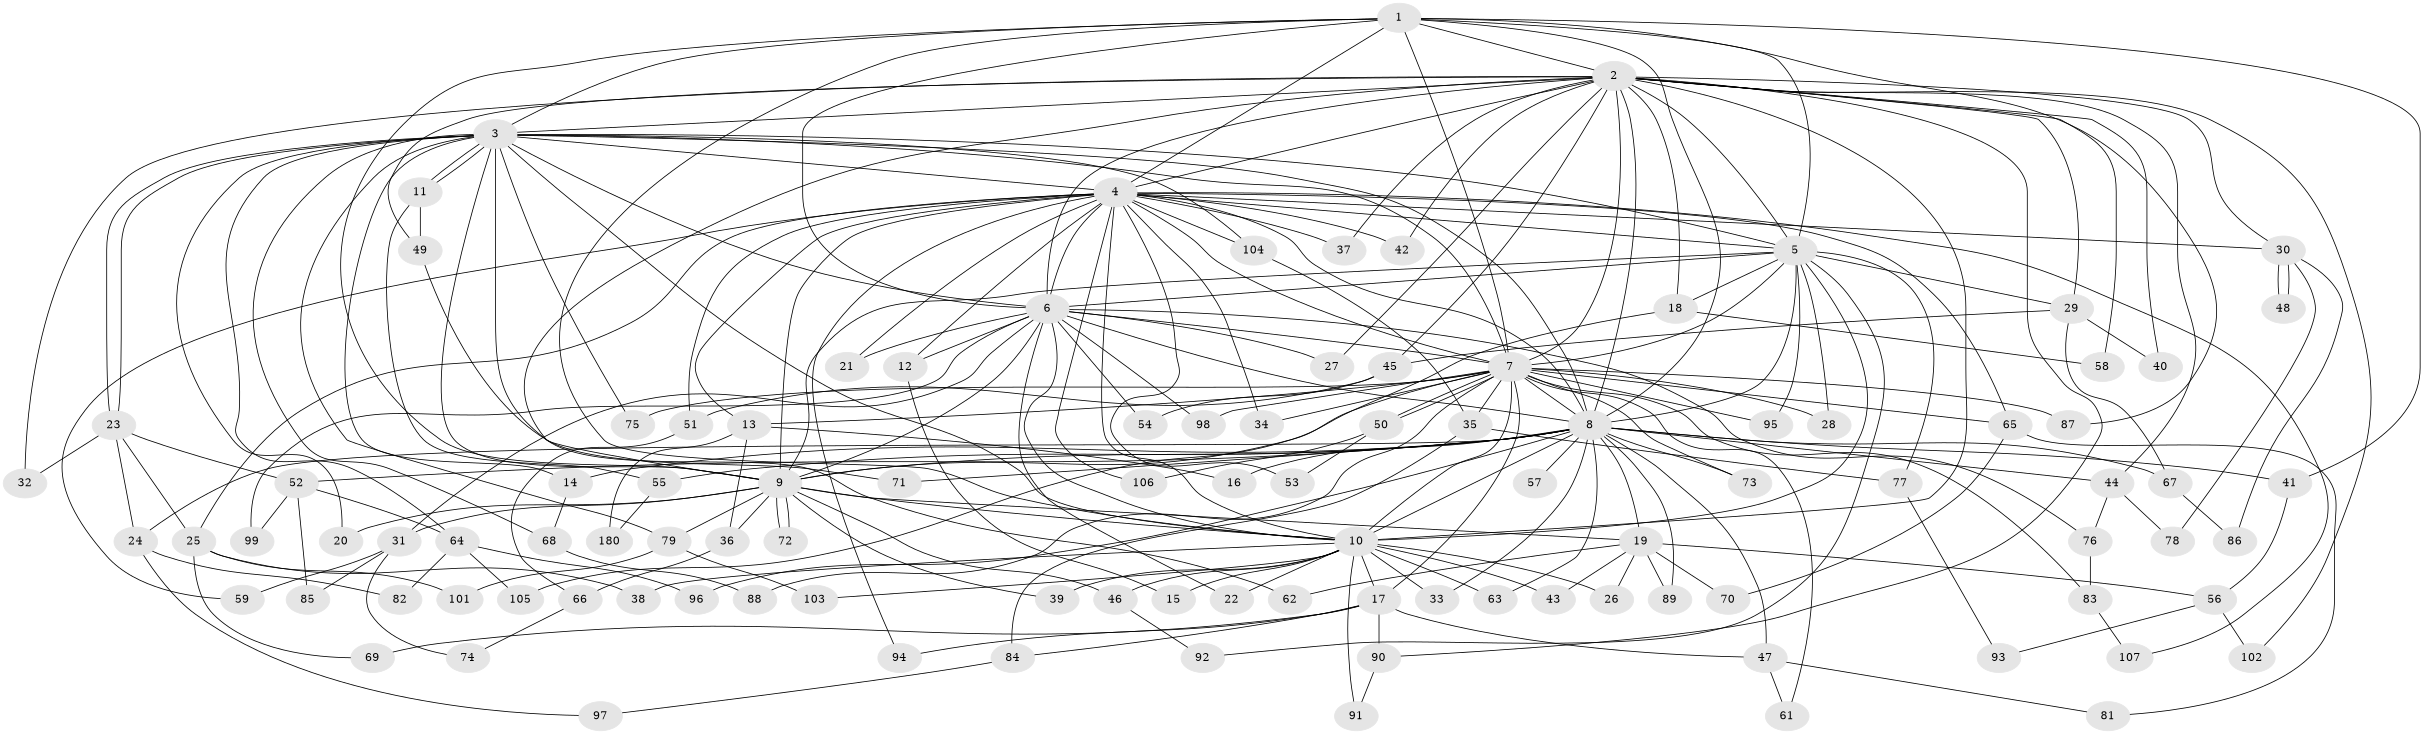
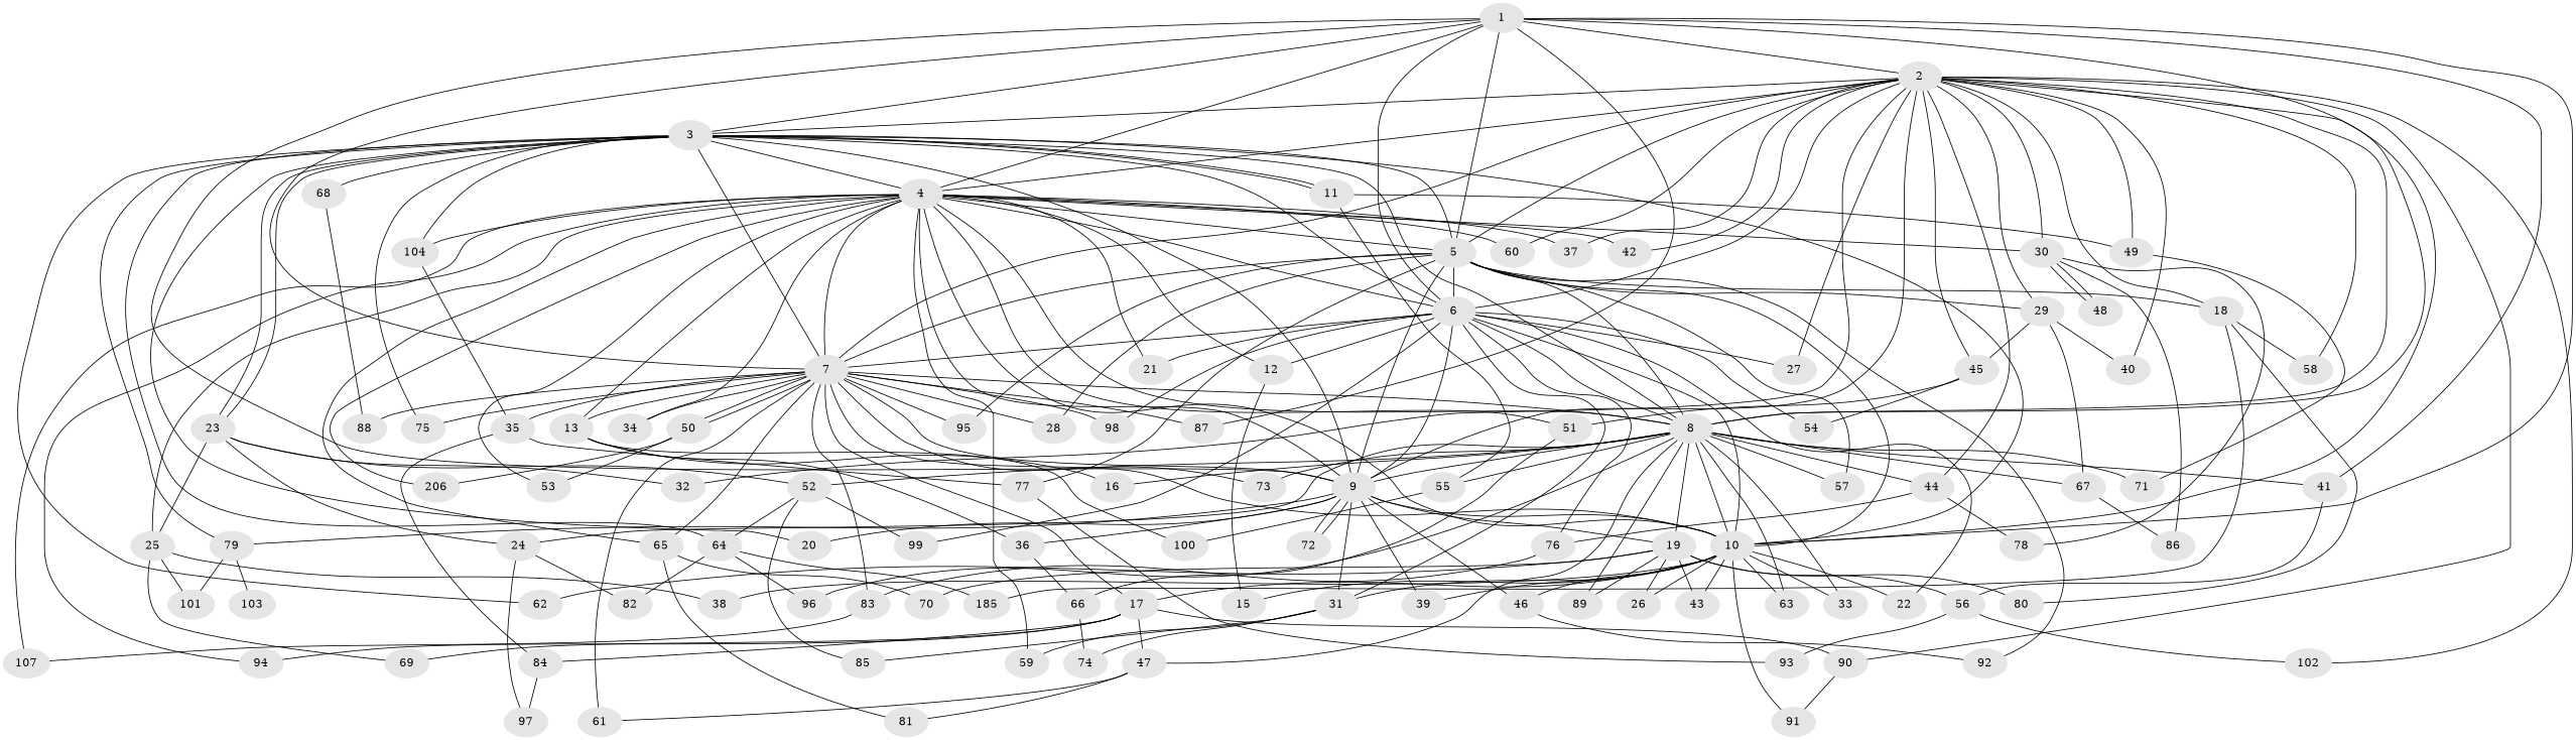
  graph {
    node [color=gray90 style=filled]
    1
    2
    3
    4
    5
    6
    7
    8
    9
    10
    41
    87
    18
    27
    29
    30
    32
    37
    40
    42
    44
    45
    49
    58
+   60
    90
    102
    11
-   14
    20
    23
    62
    64
    68
    75
    79
    104
    12
    13
    21
    25
    34
    51
    53
    59
    65
    94
-   106
+   106 [label=206]
    107
    28
    57
    77
    92
    95
    22
    31
    54
    76
    98
    99
    35
    17
    50
    61
    73
    83
    88
    52
    16
    19
    24
    33
    47
    55
    63
    67
    71
    89
    96
    36
    39
    46
    72
    15
    26
    38
    43
    91
    103
    84
    56
-   105
+   80
+   105 [label=185]
    48
    78
    86
    85
    82
    101
-   100 [label=180]
+   100
    69
    66
    70
    81
    93
    74
    97
    1 -- 2
    1 -- 3
    1 -- 4
    1 -- 5
    1 -- 6
    1 -- 7
    1 -- 8
    1 -- 9
    1 -- 10
    1 -- 41
    1 -- 87
    2 -- 3
    2 -- 4
    2 -- 5
    2 -- 6
    2 -- 7
    2 -- 8
    2 -- 9
    2 -- 10
    2 -- 18
    2 -- 27
    2 -- 29
    2 -- 30
    2 -- 32
    2 -- 37
    2 -- 40
    2 -- 42
    2 -- 44
    2 -- 45
    2 -- 49
    2 -- 58
+   2 -- 60
    2 -- 90
    2 -- 102
    3 -- 4
    3 -- 5
    3 -- 6
    3 -- 7
    3 -- 8
    3 -- 9
    3 -- 10
    3 -- 11
    3 -- 11
-   3 -- 14
    3 -- 20
    3 -- 23
    3 -- 23
    3 -- 62
    3 -- 64
    3 -- 68
    3 -- 75
    3 -- 79
    3 -- 104
    4 -- 5
    4 -- 6
    4 -- 7
    4 -- 8
    4 -- 9
    4 -- 10
    4 -- 30
    4 -- 37
    4 -- 42
+   4 -- 60
    4 -- 104
    4 -- 12
    4 -- 13
    4 -- 21
    4 -- 25
    4 -- 34
    4 -- 51
    4 -- 53
    4 -- 59
    4 -- 65
    4 -- 94
    4 -- 106
    4 -- 107
    5 -- 6
    5 -- 7
    5 -- 8
    5 -- 9
    5 -- 10
    5 -- 18
    5 -- 29
    5 -- 28
+   5 -- 57
    5 -- 77
    5 -- 92
    5 -- 95
    6 -- 7
    6 -- 8
    6 -- 9
    6 -- 10
    6 -- 27
    6 -- 12
    6 -- 21
    6 -- 22
    6 -- 31
    6 -- 54
    6 -- 76
    6 -- 98
    6 -- 99
    7 -- 8
    7 -- 9
    7 -- 10
    7 -- 87
    7 -- 75
    7 -- 13
    7 -- 34
    7 -- 65
    7 -- 28
    7 -- 95
    7 -- 98
    7 -- 35
    7 -- 17
    7 -- 50
    7 -- 50
    7 -- 61
    7 -- 73
    7 -- 83
    7 -- 88
    8 -- 9
    8 -- 10
    8 -- 41
    8 -- 44
-   8 -- 14
    8 -- 57
    8 -- 73
    8 -- 52
    8 -- 16
    8 -- 19
    8 -- 24
    8 -- 33
    8 -- 47
    8 -- 55
    8 -- 63
    8 -- 67
    8 -- 71
    8 -- 89
    8 -- 96
    9 -- 10
    9 -- 20
    9 -- 79
    9 -- 31
    9 -- 19
    9 -- 36
    9 -- 39
    9 -- 46
    9 -- 72
    9 -- 72
    10 -- 22
    10 -- 17
    10 -- 33
    10 -- 63
    10 -- 39
    10 -- 46
    10 -- 15
    10 -- 26
    10 -- 38
    10 -- 43
    10 -- 91
-   10 -- 103
+   10 -- 31
    41 -- 56
    18 -- 58
+   18 -- 80
    18 -- 105
    29 -- 40
    29 -- 45
    29 -- 67
    30 -- 48
    30 -- 48
    30 -- 78
    30 -- 86
    44 -- 76
    44 -- 78
    45 -- 51
    45 -- 54
    49 -- 71
    90 -- 91
    11 -- 49
    11 -- 55
-   14 -- 68
    23 -- 32
    23 -- 25
    23 -- 52
    23 -- 24
    64 -- 96
    64 -- 105
    64 -- 82
    68 -- 88
    79 -- 103
    79 -- 101
    104 -- 35
    12 -- 15
    13 -- 16
    13 -- 36
    13 -- 100
    25 -- 38
    25 -- 101
    25 -- 69
    51 -- 66
    65 -- 70
    65 -- 81
    77 -- 93
    31 -- 59
    31 -- 85
    31 -- 74
    76 -- 83
    35 -- 77
    35 -- 84
    17 -- 90
    17 -- 94
    17 -- 47
    17 -- 84
    17 -- 69
    50 -- 53
    50 -- 106
    83 -- 107
    52 -- 64
    52 -- 99
    52 -- 85
    19 -- 62
    19 -- 89
    19 -- 26
    19 -- 43
    19 -- 56
+   19 -- 80
    19 -- 70
    24 -- 82
    24 -- 97
    47 -- 61
    47 -- 81
    55 -- 100
    67 -- 86
    36 -- 66
    46 -- 92
    84 -- 97
    56 -- 102
    56 -- 93
    66 -- 74
  }
